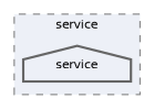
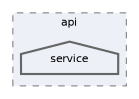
  digraph {
    compound=true
    n1 [color=gray40 fillcolor="#edf0f7" fontname=Helvetica fontsize=10 height=0.2 label=service shape=house style="filled,bold" width=0.4]
    subgraph cluster_1 {
      bgcolor="#edf0f7"
      fontname=Helvetica
      fontsize=10
-     label=service
+     label=api
      pencolor=grey50
      style="filled,dashed"
      n1
    }
  }
